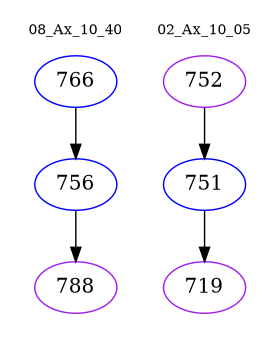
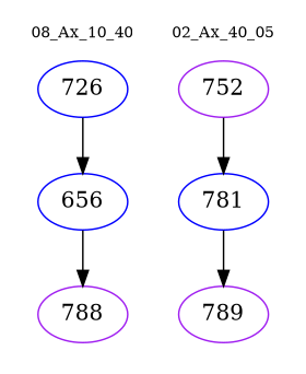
  digraph {
    node [color=blue]
    edge [color=black]
-   n1 [label=766]
-   n2 [label=756]
+   n1 [label=726]
+   n2 [label=656]
    n3 [color=purple label=788]
    n4 [color=purple label=752]
-   n5 [label=751]
-   n6 [color=purple label=719]
+   n5 [label=781]
+   n6 [color=purple label=789]
    subgraph cluster_1 {
      color=white
      fontsize=10
      label="08_Ax_10_40"
      n1
      n2
      n3
    }
    subgraph cluster_2 {
      color=white
      fontsize=10
-     label="02_Ax_10_05"
+     label="02_Ax_40_05"
      n4
      n5
      n6
    }
    n1 -> n2
    n2 -> n3
    n4 -> n5
    n5 -> n6
  }
